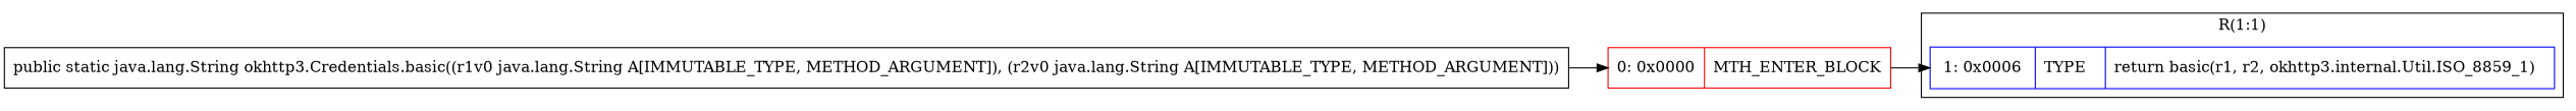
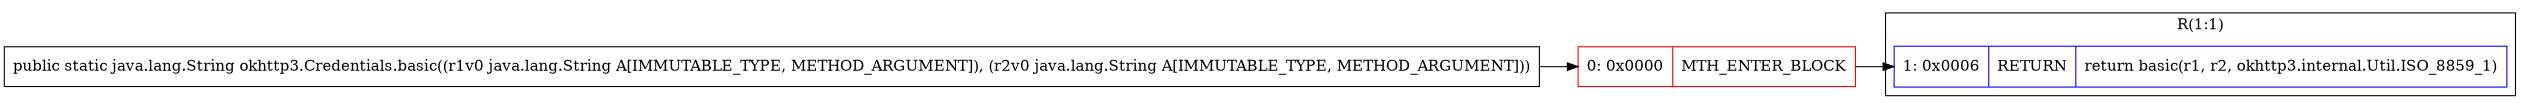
  digraph {
    rankdir=LR
    node [shape=record]
-   n1 [color=blue label="{1\:\ 0x0006|TYPE\l|return basic(r1, r2, okhttp3.internal.Util.ISO_8859_1)\l}"]
+   n1 [color=blue label="{1\:\ 0x0006|RETURN\l|return basic(r1, r2, okhttp3.internal.Util.ISO_8859_1)\l}"]
    n2 [color=red label="{0\:\ 0x0000|MTH_ENTER_BLOCK\l}"]
    n3 [label="{public static java.lang.String okhttp3.Credentials.basic((r1v0 java.lang.String A[IMMUTABLE_TYPE, METHOD_ARGUMENT]), (r2v0 java.lang.String A[IMMUTABLE_TYPE, METHOD_ARGUMENT])) }"]
    subgraph cluster_1 {
      label="R(1:1)"
      n1
    }
    n2 -> n1
    n3 -> n2
  }
